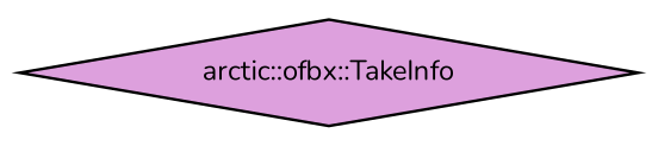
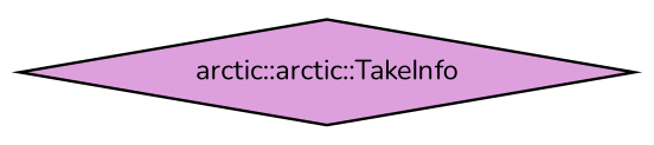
  digraph {
    rankdir=LR
    fontname=Nunito
-   n1 [color=black fillcolor=plum fontname=Nunito fontsize=10 height=0.2 label="arctic::ofbx::TakeInfo" shape=diamond style=filled width=0.4]
+   n1 [color=black fillcolor=plum fontname=Nunito fontsize=10 height=0.2 label="arctic::arctic::TakeInfo" shape=diamond style=filled width=0.4]
  }
